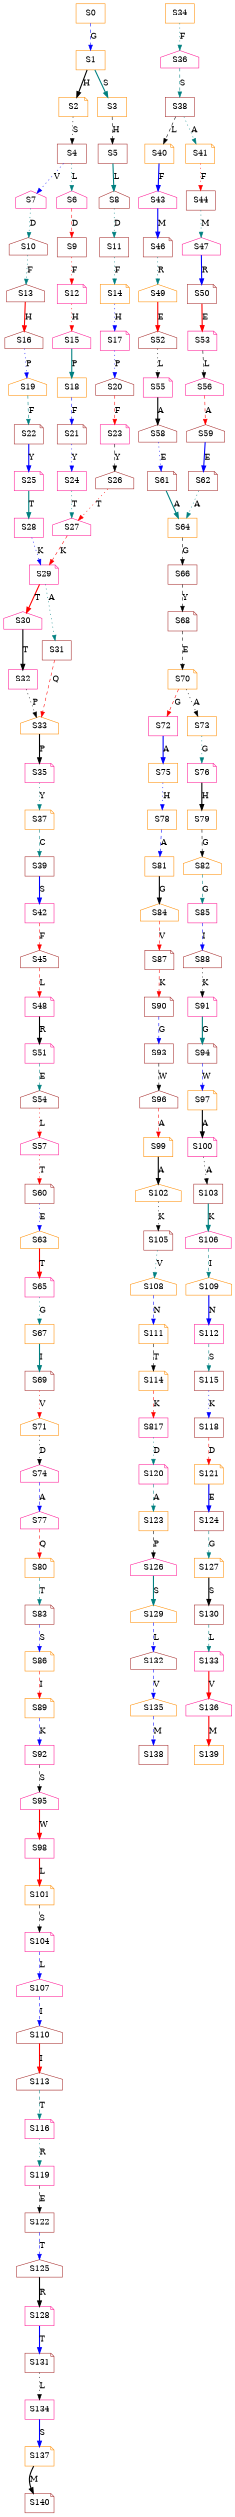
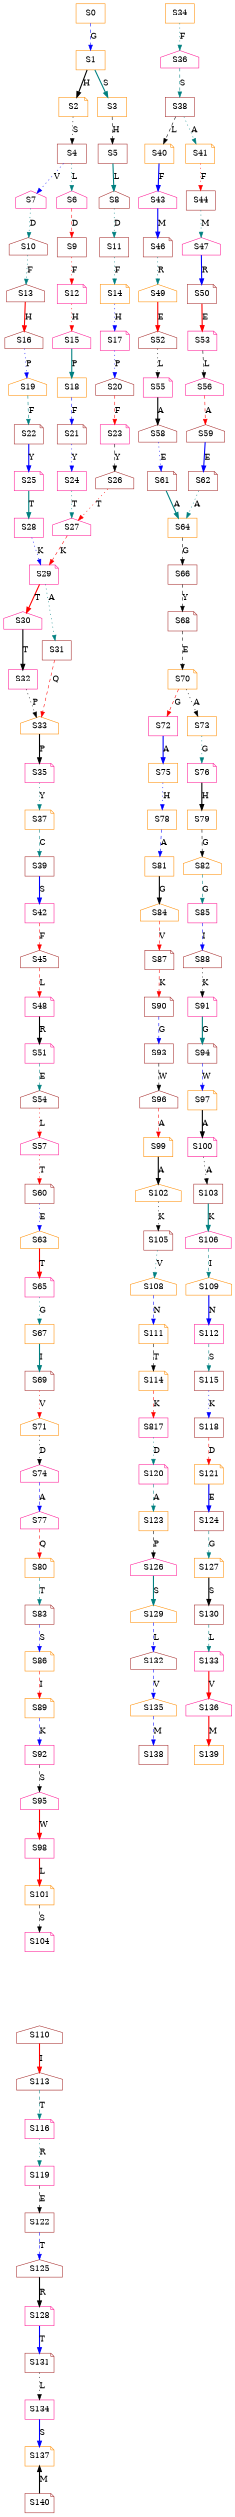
  strict digraph {
    node [color=brown shape=note]
    edge [color=teal style=dashed]
    S0 [color=darkorange shape=box]
    S1 [color=darkorange shape=box]
    S2 [color=darkorange]
    S3 [color=darkorange shape=box]
    S4 [shape=box]
    S5 [shape=box]
    S6 [color=deeppink shape=house]
    S7 [color=deeppink shape=house]
    S8 [shape=house]
    S9 [shape=box]
    S10 [shape=house]
    S11 [shape=box]
    S12 [color=deeppink]
    S13 [shape=house]
    S14 [color=darkorange]
    S15 [color=deeppink shape=house]
    S16 [shape=house]
    S17 [color=deeppink]
    S18 [color=darkorange shape=box]
    S19 [color=darkorange shape=house]
    S20 [shape=house]
    S21
    S22
    S23 [color=deeppink]
    S24 [color=deeppink shape=box]
    S25 [color=deeppink]
    S26 [shape=house]
    S27 [color=deeppink shape=house]
    S28 [color=deeppink shape=box]
    S29 [color=deeppink]
    S30 [color=deeppink shape=house]
    S31 [shape=box]
    S32 [color=deeppink shape=box]
    S33 [color=darkorange shape=house]
    S35 [color=deeppink]
    S34 [color=darkorange shape=box]
    S36 [color=deeppink shape=house]
    S37 [color=darkorange]
    S38 [shape=box]
    S39 [shape=box]
    S40 [color=darkorange]
    S41 [color=darkorange]
    S42 [color=deeppink shape=box]
    S43 [color=deeppink shape=house]
    S44 [shape=box]
    S45 [shape=house]
    S46
    S47 [color=deeppink shape=house]
    S48 [color=deeppink]
    S49 [color=darkorange shape=house]
    S50
    S51 [color=deeppink]
    S52 [shape=house]
    S53 [color=deeppink]
    S54 [shape=house]
    S55 [color=deeppink]
    S56 [color=deeppink shape=house]
    S57 [color=deeppink shape=house]
    S58 [shape=house]
    S59 [shape=house]
    S60
    S61
    S62
    S63 [color=darkorange shape=house]
    S64 [color=darkorange shape=box]
    S65 [color=deeppink]
    S66 [shape=box]
    S67 [color=darkorange shape=box]
    S68
    S69
    S70 [color=darkorange]
    S71 [color=darkorange shape=house]
    S72 [color=deeppink shape=box]
    S73 [color=darkorange shape=box]
    S74 [color=deeppink shape=house]
    S75 [color=darkorange shape=box]
    S76 [color=deeppink]
    S77 [color=deeppink shape=house]
    S78 [color=darkorange shape=box]
    S79 [color=darkorange shape=box]
    S80 [color=darkorange]
    S81 [color=darkorange shape=box]
    S82 [color=darkorange shape=house]
    S83
    S84 [color=darkorange shape=house]
    S85 [color=deeppink shape=box]
    S86 [color=darkorange]
    S87
    S88 [shape=house]
    S89 [color=darkorange]
    S90
    S91 [color=deeppink]
    S92 [color=deeppink shape=box]
    S93 [shape=box]
    S94
    S95 [color=deeppink shape=house]
    S96 [shape=house]
    S97 [color=darkorange]
    S98 [color=deeppink shape=box]
    S99 [color=darkorange]
    S100 [color=deeppink]
    S101 [color=darkorange]
    S102 [color=darkorange shape=house]
    S103 [shape=box]
    S104 [color=deeppink]
    S105
    S106 [color=deeppink shape=house]
-   S107 [color=deeppink shape=house]
    S108 [color=darkorange shape=house]
    S109 [color=darkorange shape=house]
    S110 [shape=house]
    S111 [color=darkorange]
    S112 [color=deeppink shape=box]
    S113 [shape=house]
    S114 [color=darkorange]
    S115 [shape=box]
    S116 [color=deeppink]
    n118 [color=deeppink label=S817 shape=box]
    S118 [shape=box]
    S119 [color=deeppink shape=box]
    S120 [color=deeppink]
    S121 [color=darkorange]
    S122 [shape=box]
    S123 [color=darkorange shape=box]
    S124 [shape=box]
    S125 [shape=house]
    S126 [color=deeppink shape=house]
    S127 [color=darkorange]
    S128 [color=deeppink]
    S129 [color=darkorange shape=house]
    S130 [shape=box]
    S131
    S132 [shape=house]
    S133 [color=deeppink]
    S134 [color=deeppink shape=box]
    S135 [color=darkorange shape=house]
    S136 [color=deeppink shape=house]
    S137 [color=darkorange]
    S138 [shape=box]
    S139 [color=darkorange shape=box]
    S140
    S0 -> S1 [color=blue label=G]
    S1 -> S2 [color=black label=H style=bold]
    S1 -> S3 [label=S style=bold]
    S2 -> S4 [color=black label=S style=dotted]
    S3 -> S5 [color=black label=H]
    S4 -> S6 [label=L style=dotted]
    S4 -> S7 [color=blue label=V style=dotted]
    S5 -> S8 [label=L style=bold]
    S6 -> S9 [color=red label=D]
    S7 -> S10 [label=D style=dotted]
    S8 -> S11 [label=D style=dotted]
    S9 -> S12 [color=red label=F style=dotted]
    S10 -> S13 [label=F style=dotted]
    S11 -> S14 [label=F style=dotted]
    S12 -> S15 [color=red label=H style=dotted]
    S13 -> S16 [color=red label=H style=bold]
    S14 -> S17 [color=blue label=H style=dotted]
    S15 -> S18 [label=P style=bold]
    S16 -> S19 [color=blue label=P style=dotted]
    S17 -> S20 [color=blue label=P style=dotted]
    S18 -> S21 [color=blue label=F]
    S19 -> S22 [label=F]
    S20 -> S23 [color=red label=F]
    S21 -> S24 [color=blue label=Y style=dotted]
    S22 -> S25 [color=blue label=Y style=bold]
    S23 -> S26 [color=black label=Y]
    S24 -> S27 [label=T style=dotted]
    S25 -> S28 [label=T style=bold]
    S26 -> S27 [color=red label=T style=dotted]
    S27 -> S29 [color=red label=K]
    S28 -> S29 [color=blue label=K style=dotted]
    S29 -> S30 [color=red label=T style=bold]
    S29 -> S31 [label=A style=dotted]
    S30 -> S32 [color=black label=T style=bold]
    S31 -> S33 [color=red label=Q]
    S32 -> S33 [color=black label=P style=dotted]
    S33 -> S35 [color=black label=P style=bold]
    S35 -> S37 [label=Y style=dotted]
    S34 -> S36 [label=F style=dotted]
    S36 -> S38 [label=S]
    S37 -> S39 [label=C]
    S38 -> S40 [color=black label=L]
    S38 -> S41 [label=A style=dotted]
    S39 -> S42 [color=blue label=S style=bold]
    S40 -> S43 [color=blue label=F style=bold]
    S41 -> S44 [color=red label=F style=dotted]
    S42 -> S45 [color=red label=F]
    S43 -> S46 [color=blue label=M style=bold]
    S44 -> S47 [label=M style=dotted]
    S45 -> S48 [color=red label=L]
    S46 -> S49 [label=R style=dotted]
    S47 -> S50 [color=blue label=R style=bold]
    S48 -> S51 [color=black label=R style=bold]
    S49 -> S52 [color=red label=E style=bold]
    S50 -> S53 [color=red label=E style=bold]
    S51 -> S54 [label=E]
    S52 -> S55 [color=black label=L style=dotted]
    S53 -> S56 [color=black label=L]
    S54 -> S57 [color=red label=L style=dotted]
    S55 -> S58 [color=black label=A style=bold]
    S56 -> S59 [color=red label=A]
    S57 -> S60 [color=red label=T style=dotted]
    S58 -> S61 [color=blue label=E style=dotted]
    S59 -> S62 [color=blue label=E style=bold]
    S60 -> S63 [color=blue label=E style=dotted]
    S61 -> S64 [label=A style=bold]
    S62 -> S64 [label=A style=dotted]
    S63 -> S65 [color=red label=T style=bold]
    S64 -> S66 [color=black label=G]
    S65 -> S67 [label=G style=dotted]
    S66 -> S68 [color=black label=Y]
    S67 -> S69 [label=I style=bold]
    S68 -> S70 [color=black label=E]
    S69 -> S71 [color=red label=V style=dotted]
    S70 -> S72 [color=red label=G]
    S70 -> S73 [color=black label=A style=dotted]
    S71 -> S74 [color=black label=D style=dotted]
    S72 -> S75 [color=blue label=A style=bold]
    S73 -> S76 [label=G style=dotted]
    S74 -> S77 [color=blue label=A]
    S75 -> S78 [color=blue label=H style=dotted]
    S76 -> S79 [color=black label=H style=bold]
    S77 -> S80 [color=red label=Q]
    S78 -> S81 [color=blue label=A]
    S79 -> S82 [color=black label=G]
    S80 -> S83 [label=T]
    S81 -> S84 [color=black label=G style=bold]
    S82 -> S85 [label=G]
    S83 -> S86 [color=blue label=S]
    S84 -> S87 [color=red label=V]
    S85 -> S88 [color=blue label=I]
    S86 -> S89 [color=red label=I]
    S87 -> S90 [color=red label=K]
    S88 -> S91 [color=black label=K style=dotted]
    S89 -> S92 [color=blue label=K]
    S90 -> S93 [color=blue label=G]
    S91 -> S94 [label=G style=bold]
    S92 -> S95 [color=black label=S]
    S93 -> S96 [color=black label=W]
    S94 -> S97 [color=blue label=W]
    S95 -> S98 [color=red label=W style=bold]
    S96 -> S99 [color=red label=A]
    S97 -> S100 [color=black label=A style=bold]
    S98 -> S101 [color=red label=L style=bold]
    S99 -> S102 [color=black label=A style=bold]
    S100 -> S103 [color=black label=A style=dotted]
    S101 -> S104 [color=black label=S]
    S102 -> S105 [color=black label=K style=dotted]
    S103 -> S106 [label=K style=bold]
-   S104 -> S107 [color=blue label=L]
    S105 -> S108 [label=V style=dotted]
    S106 -> S109 [label=I]
-   S107 -> S110 [color=blue label=I]
    S108 -> S111 [color=blue label=N]
    S109 -> S112 [color=blue label=N style=bold]
    S110 -> S113 [color=red label=I style=bold]
    S111 -> S114 [color=black label=T]
    S112 -> S115 [label=S]
    S113 -> S116 [label=T]
    S114 -> n118 [color=red label=K]
    S115 -> S118 [color=blue label=K style=dotted]
    S116 -> S119 [label=R style=dotted]
    n118 -> S120 [label=D style=dotted]
    S118 -> S121 [color=red label=D]
    S119 -> S122 [color=black label=E]
    S120 -> S123 [label=A]
    S121 -> S124 [color=blue label=E style=bold]
    S122 -> S125 [color=blue label=T]
    S123 -> S126 [color=black label=P]
    S124 -> S127 [label=G]
    S125 -> S128 [color=black label=R style=bold]
    S126 -> S129 [label=S style=bold]
    S127 -> S130 [color=black label=S style=bold]
    S128 -> S131 [color=blue label=T style=bold]
    S129 -> S132 [color=blue label=L]
    S130 -> S133 [label=L]
    S131 -> S134 [color=black label=L style=dotted]
    S132 -> S135 [color=blue label=V]
    S133 -> S136 [color=red label=V style=bold]
    S134 -> S137 [color=blue label=S style=bold]
    S135 -> S138 [color=blue label=M]
    S136 -> S139 [color=red label=M style=bold]
-   S137 -> S140 [color=black label=M style=bold]
+   S140 -> S137 [color=black label=M style=bold]
  }
